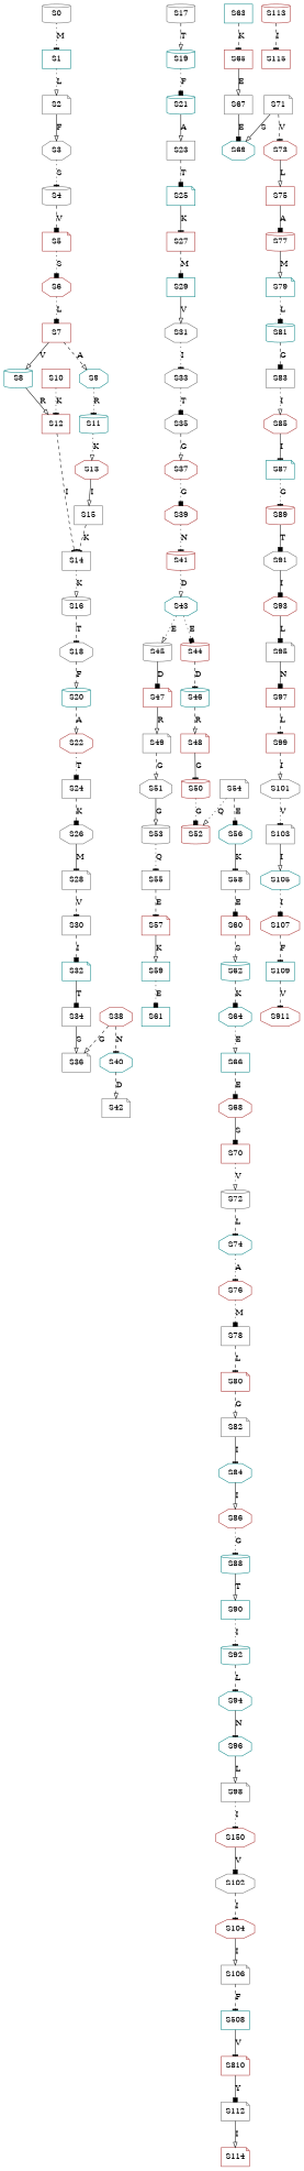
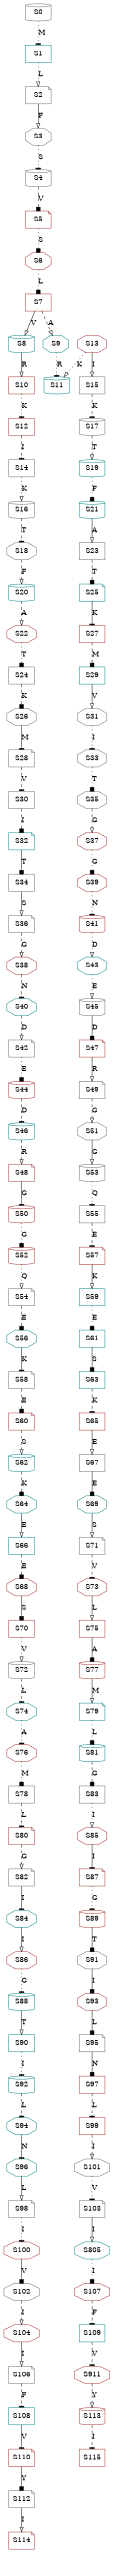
  strict digraph {
    node [color=brown shape=octagon]
    edge [arrowhead=onormal style=dashed]
    S0 [color=gray40 shape=cylinder]
    S1 [color=teal shape=box]
    S2 [color=gray40 shape=note]
    S3 [color=gray40]
    S4 [color=gray40 shape=cylinder]
    S5 [shape=note]
    S6
    S7 [shape=box]
    S8 [color=teal shape=cylinder]
    S9 [color=teal]
    S10 [shape=box]
    S11 [color=teal shape=cylinder]
    S12 [shape=box]
    S13
    S14 [color=gray40 shape=box]
    S15 [color=gray40 shape=box]
    S16 [color=gray40 shape=cylinder]
    S17 [color=gray40 shape=cylinder]
    S18 [color=gray40]
    S19 [color=teal shape=cylinder]
    S20 [color=teal shape=cylinder]
    S21 [color=teal shape=cylinder]
    S22
    S23 [color=gray40 shape=box]
    S24 [color=gray40 shape=box]
    S25 [color=teal shape=note]
    S26 [color=gray40]
    S27 [shape=box]
    S28 [color=gray40 shape=note]
    S29 [color=teal shape=box]
    S30 [color=gray40 shape=box]
    S31 [color=gray40]
    S32 [color=teal shape=note]
    S33 [color=gray40]
    S34 [color=gray40 shape=box]
    S35 [color=gray40]
    S36 [color=gray40 shape=note]
    S37
    S38
    S39
    S40 [color=teal]
    S41 [shape=cylinder]
    S42 [color=gray40 shape=note]
    S43 [color=teal]
    S44 [shape=cylinder]
    S45 [color=gray40 shape=cylinder]
    S46 [color=teal shape=cylinder]
    S47 [shape=note]
    S48 [shape=note]
    S49 [color=gray40 shape=note]
    S50 [shape=cylinder]
    S51 [color=gray40]
    S52 [shape=cylinder]
    S53 [color=gray40 shape=cylinder]
    S54 [color=gray40 shape=note]
    S55 [color=gray40 shape=box]
    S56 [color=teal]
    S57 [shape=note]
    S58 [color=gray40 shape=note]
    S59 [color=teal shape=box]
    S60 [shape=note]
    S61 [color=teal shape=box]
    S62 [color=teal shape=cylinder]
    S63 [color=teal shape=box]
    S64 [color=teal]
    S65 [shape=box]
    S66 [color=teal shape=box]
    S67 [color=gray40 shape=box]
    S68
    S69 [color=teal]
    S70 [shape=box]
    S71 [color=gray40 shape=note]
    S72 [color=gray40 shape=cylinder]
    S73
    S74 [color=teal]
    S75 [shape=box]
    S76
    S77 [shape=cylinder]
    S78 [color=gray40 shape=box]
    S79 [color=teal shape=note]
    S80 [shape=note]
    S81 [color=teal shape=cylinder]
    S82 [color=gray40 shape=note]
    S83 [color=gray40 shape=box]
    S84 [color=teal]
    S85
    S86
-   S87 [color=teal shape=note]
+   S87 [shape=note]
    S88 [color=teal shape=cylinder]
    S89 [shape=cylinder]
    S90 [color=teal shape=box]
    S91 [color=gray40]
    S92 [color=teal shape=cylinder]
    S93
    S94 [color=teal]
    S95 [color=gray40 shape=note]
    S96 [color=teal]
    S97 [shape=box]
    S98 [color=gray40 shape=note]
    S99 [shape=box]
-   S100 [label=S150]
+   S100
    S101 [color=gray40]
    S102 [color=gray40]
    S103 [color=gray40 shape=note]
    S104
-   S105 [color=teal]
+   S105 [color=teal label=S805]
    S106 [color=gray40 shape=note]
    S107
-   S108 [color=teal shape=box label=S508]
+   S108 [color=teal shape=box]
    S109 [color=teal shape=box]
-   S110 [shape=note label=S810]
+   S110 [shape=note]
    n112 [label=S911]
    S112 [color=gray40 shape=note]
    S113 [shape=cylinder]
    S114 [shape=note]
    S115 [shape=box]
    S0 -> S1 [arrowhead=tee label=M style=dotted]
    S1 -> S2 [label=L style=dotted]
    S2 -> S3 [label=F style=solid]
    S3 -> S4 [arrowhead=tee label=S style=dotted]
    S4 -> S5 [arrowhead=box label=V]
    S5 -> S6 [arrowhead=box label=S style=dotted]
    S6 -> S7 [arrowhead=box label=L style=dotted]
    S7 -> S8 [label=V style=solid]
    S7 -> S9 [label=A]
-   S8 -> S12 [label=R style=solid]
+   S8 -> S10 [label=R style=solid]
    S9 -> S11 [arrowhead=tee label=R style=dotted]
    S10 -> S12 [arrowhead=tee label=K style=dotted]
-   S11 -> S13 [label=K style=dotted]
+   S13 -> S11 [label=K style=dotted]
    S12 -> S14 [arrowhead=tee label=I]
    S13 -> S15 [label=I style=solid]
    S14 -> S16 [label=K style=dotted]
-   S15 -> S14 [arrowhead=tee label=K]
+   S15 -> S17 [arrowhead=tee label=K]
    S16 -> S18 [arrowhead=tee label=T]
    S17 -> S19 [label=T]
    S18 -> S20 [label=F]
    S19 -> S21 [arrowhead=box label=F style=dotted]
    S20 -> S22 [label=A]
    S21 -> S23 [label=A style=solid]
    S22 -> S24 [arrowhead=box label=T style=dotted]
    S23 -> S25 [arrowhead=box label=T]
    S24 -> S26 [arrowhead=box label=K]
    S25 -> S27 [arrowhead=tee label=K style=solid]
    S26 -> S28 [arrowhead=tee label=M style=solid]
    S27 -> S29 [arrowhead=box label=M]
    S28 -> S30 [arrowhead=tee label=V]
    S29 -> S31 [label=V style=solid]
    S30 -> S32 [arrowhead=box label=I]
    S31 -> S33 [arrowhead=tee label=I style=dotted]
    S32 -> S34 [arrowhead=box label=T style=solid]
    S33 -> S35 [arrowhead=box label=T style=dotted]
    S34 -> S36 [label=S style=solid]
    S35 -> S37 [label=G]
-   S38 -> S36 [label=G]
+   S36 -> S38 [label=G]
    S37 -> S39 [arrowhead=box label=G style=dotted]
    S38 -> S40 [arrowhead=tee label=N]
    S39 -> S41 [arrowhead=tee label=N style=dotted]
    S40 -> S42 [label=D]
    S41 -> S43 [label=D style=dotted]
-   S43 -> S44 [arrowhead=box label=E style=dotted]
+   S42 -> S44 [arrowhead=box label=E style=dotted]
    S43 -> S45 [label=E style=dotted]
    S44 -> S46 [arrowhead=tee label=D]
    S45 -> S47 [arrowhead=box label=D style=solid]
    S46 -> S48 [label=R]
    S47 -> S49 [label=R style=solid]
    S48 -> S50 [arrowhead=tee label=G style=solid]
    S49 -> S51 [label=G]
    S50 -> S52 [arrowhead=box label=G style=dotted]
    S51 -> S53 [label=G style=solid]
-   S54 -> S52 [label=Q style=dotted]
+   S52 -> S54 [label=Q style=dotted]
    S53 -> S55 [arrowhead=tee label=Q style=dotted]
    S54 -> S56 [arrowhead=box label=E]
    S55 -> S57 [arrowhead=tee label=E]
    S56 -> S58 [arrowhead=tee label=K style=solid]
    S57 -> S59 [label=K style=solid]
    S58 -> S60 [arrowhead=box label=E]
    S59 -> S61 [arrowhead=box label=E style=dotted]
    S60 -> S62 [label=S]
+   S61 -> S63 [arrowhead=box label=S style=solid]
    S62 -> S64 [arrowhead=box label=K]
    S63 -> S65 [arrowhead=tee label=K]
-   S64 -> S66 [label=E style=dotted]
+   S64 -> S66 [label=E style=solid]
    S65 -> S67 [label=E style=solid]
    S66 -> S68 [arrowhead=box label=E]
    S67 -> S69 [arrowhead=box label=E style=solid]
    S68 -> S70 [arrowhead=box label=S style=solid]
-   S71 -> S69 [label=S style=solid]
+   S69 -> S71 [label=S style=solid]
    S70 -> S72 [label=V style=dotted]
    S71 -> S73 [arrowhead=tee label=V]
    S72 -> S74 [arrowhead=tee label=L]
    S73 -> S75 [label=L style=solid]
    S74 -> S76 [arrowhead=tee label=A style=dotted]
    S75 -> S77 [arrowhead=box label=A style=solid]
    S76 -> S78 [arrowhead=box label=M style=dotted]
    S77 -> S79 [label=M style=solid]
    S78 -> S80 [arrowhead=tee label=L]
    S79 -> S81 [arrowhead=box label=L style=dotted]
    S80 -> S82 [label=G]
    S81 -> S83 [arrowhead=box label=G]
    S82 -> S84 [arrowhead=tee label=I style=solid]
    S83 -> S85 [label=I style=dotted]
    S84 -> S86 [label=I style=solid]
    S85 -> S87 [arrowhead=tee label=I style=solid]
    S86 -> S88 [arrowhead=tee label=G style=dotted]
    S87 -> S89 [arrowhead=tee label=G style=dotted]
    S88 -> S90 [label=T style=solid]
    S89 -> S91 [arrowhead=box label=T style=solid]
    S90 -> S92 [arrowhead=tee label=I style=dotted]
    S91 -> S93 [arrowhead=box label=I style=solid]
    S92 -> S94 [arrowhead=tee label=L]
    S93 -> S95 [arrowhead=box label=L style=solid]
    S94 -> S96 [arrowhead=tee label=N style=solid]
    S95 -> S97 [arrowhead=box label=N style=solid]
    S96 -> S98 [label=L style=solid]
    S97 -> S99 [arrowhead=tee label=L]
    S98 -> S100 [arrowhead=tee label=I style=dotted]
    S99 -> S101 [label=I]
    S100 -> S102 [arrowhead=box label=V style=solid]
    S101 -> S103 [arrowhead=tee label=V style=dotted]
-   S102 -> S104 [arrowhead=tee label=I]
+   S102 -> S104 [label=I]
    S103 -> S105 [label=I style=solid]
    S104 -> S106 [label=I style=solid]
    S105 -> S107 [arrowhead=box label=I style=dotted]
    S106 -> S108 [arrowhead=tee label=F]
    S107 -> S109 [arrowhead=tee label=F]
    S108 -> S110 [arrowhead=tee label=V style=solid]
    S109 -> n112 [arrowhead=tee label=V]
    S110 -> S112 [arrowhead=box label=Y style=solid]
+   n112 -> S113 [label=Y]
    S112 -> S114 [label=I style=solid]
    S113 -> S115 [arrowhead=tee label=I]
  }
